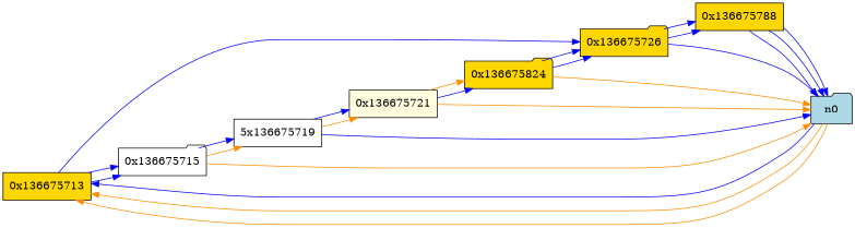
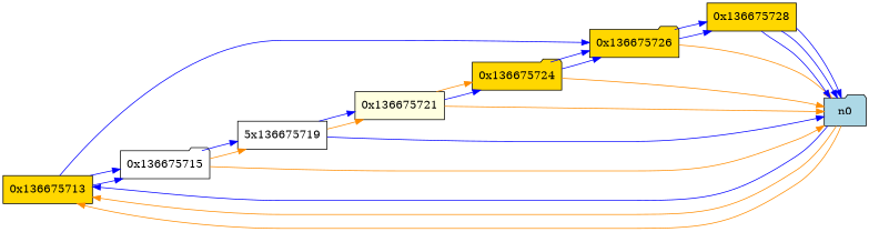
  digraph {
    rankdir=LR
    node [fillcolor=gold shape=box style=filled]
    edge [color=blue]
    n1 [label="0x136675713"]
    n2 [fillcolor=white label="0x136675715" shape=folder]
    n6 [label="0x136675726" shape=folder]
    n0 [fillcolor=lightblue shape=folder]
    n3 [fillcolor=white label="5x136675719"]
    n4 [fillcolor=lightyellow label="0x136675721"]
-   n5 [label="0x136675824" shape=folder]
-   n7 [label="0x136675788"]
+   n5 [label="0x136675724" shape=folder]
+   n7 [label="0x136675728"]
    n1 -> n2
    n1 -> n2
    n1 -> n6
    n2 -> n0 [color=darkorange]
    n2 -> n3 [color=darkorange]
    n2 -> n3
-   n6 -> n0
+   n6 -> n0 [color=darkorange]
    n6 -> n7
    n6 -> n7
    n0 -> n1 [color=darkorange]
    n0 -> n1 [color=darkorange]
    n0 -> n1
    n3 -> n0
    n3 -> n4 [color=darkorange]
    n3 -> n4
    n4 -> n0 [color=darkorange]
    n4 -> n5
    n4 -> n5 [color=darkorange]
    n5 -> n6
    n5 -> n6
    n5 -> n0 [color=darkorange]
    n7 -> n0
    n7 -> n0
    n7 -> n0
  }
